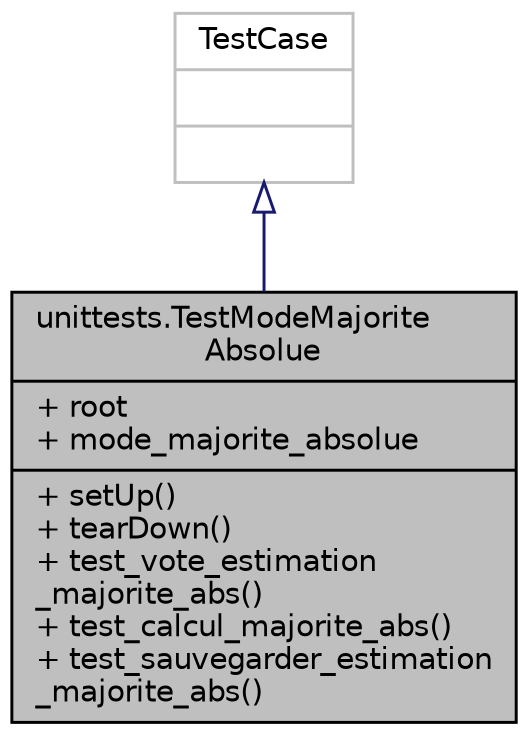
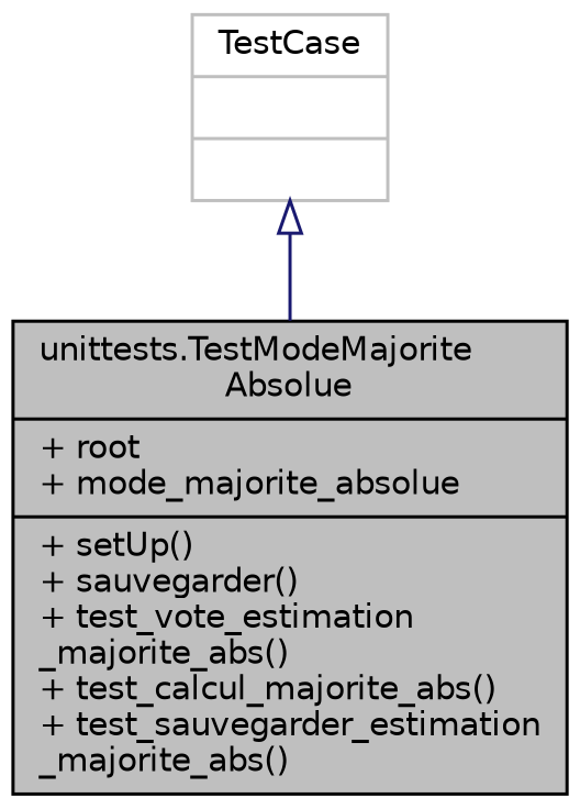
  digraph {
    node [fontname=Helvetica fontsize=10 shape=record style=filled]
-   n1 [color=black fillcolor=grey75 fontcolor=black height=0.2 label="{unittests.TestModeMajorite\lAbsolue\n|+ root\l+ mode_majorite_absolue\l|+ setUp()\l+ tearDown()\l+ test_vote_estimation\l_majorite_abs()\l+ test_calcul_majorite_abs()\l+ test_sauvegarder_estimation\l_majorite_abs()\l}" width=0.4]
+   n1 [color=black fillcolor=grey75 fontcolor=black height=0.2 label="{unittests.TestModeMajorite\lAbsolue\n|+ root\l+ mode_majorite_absolue\l|+ setUp()\l+ sauvegarder()\l+ test_vote_estimation\l_majorite_abs()\l+ test_calcul_majorite_abs()\l+ test_sauvegarder_estimation\l_majorite_abs()\l}" width=0.4]
    n2 [color=grey75 fillcolor=white height=0.2 label="{TestCase\n||}" width=0.4]
    n2 -> n1 [arrowtail=onormal color=midnightblue dir=back fontname=Helvetica fontsize=10 labelfontname=Helvetica labelfontsize=10 style=solid]
  }
